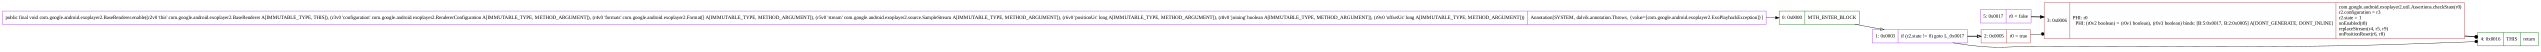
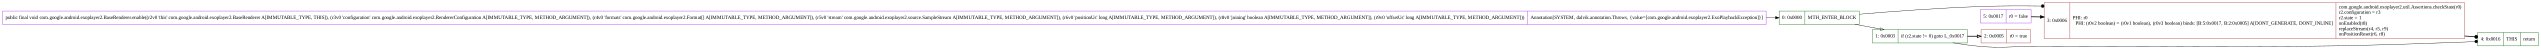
  digraph {
    fontname="Liberation Serif"
    rankdir=LR
    node [color=darkgreen fontname="Liberation Serif" shape=record]
    edge [arrowhead=dot fontname="Liberation Serif" style=solid]
    n1 [label="{0\:\ 0x0000|MTH_ENTER_BLOCK\l}"]
-   n2 [color=purple label="{1\:\ 0x0003|if (r2.state != 0) goto L_0x0017\l}"]
+   n2 [label="{1\:\ 0x0003|if (r2.state != 0) goto L_0x0017\l}"]
    n3 [color=brown label="{2\:\ 0x0005|r0 = true\l}"]
    n4 [label="{4\:\ 0x0016|THIS\l|return\l}"]
    n5 [color=brown label="{3\:\ 0x0006|PHI: r0 \l  PHI: (r0v2 boolean) = (r0v1 boolean), (r0v3 boolean) binds: [B:5:0x0017, B:2:0x0005] A[DONT_GENERATE, DONT_INLINE]\l|com.google.android.exoplayer2.util.Assertions.checkState(r0)\lr2.configuration = r3\lr2.state = 1\lonEnabled(r8)\lreplaceStream(r4, r5, r9)\lonPositionReset(r6, r8)\l}"]
    n6 [color=purple label="{5\:\ 0x0017|r0 = false\l}"]
    n7 [color=purple label="{public final void com.google.android.exoplayer2.BaseRenderer.enable((r2v0 'this' com.google.android.exoplayer2.BaseRenderer A[IMMUTABLE_TYPE, THIS]), (r3v0 'configuration' com.google.android.exoplayer2.RendererConfiguration A[IMMUTABLE_TYPE, METHOD_ARGUMENT]), (r4v0 'formats' com.google.android.exoplayer2.Format[] A[IMMUTABLE_TYPE, METHOD_ARGUMENT]), (r5v0 'stream' com.google.android.exoplayer2.source.SampleStream A[IMMUTABLE_TYPE, METHOD_ARGUMENT]), (r6v0 'positionUs' long A[IMMUTABLE_TYPE, METHOD_ARGUMENT]), (r8v0 'joining' boolean A[IMMUTABLE_TYPE, METHOD_ARGUMENT]), (r9v0 'offsetUs' long A[IMMUTABLE_TYPE, METHOD_ARGUMENT]))  | Annotation[SYSTEM, dalvik.annotation.Throws, \{value=[com.google.android.exoplayer2.ExoPlaybackException]\}]\l}"]
    n1 -> n2 [arrowhead=onormal]
    n2 -> n3 [arrowhead=onormal style=bold]
    n2 -> n4
-   n3 -> n5
+   n1 -> n5
    n5 -> n4 [style=bold]
    n6 -> n5 [arrowhead=normal style=bold]
    n7 -> n1 [arrowhead=normal]
  }
